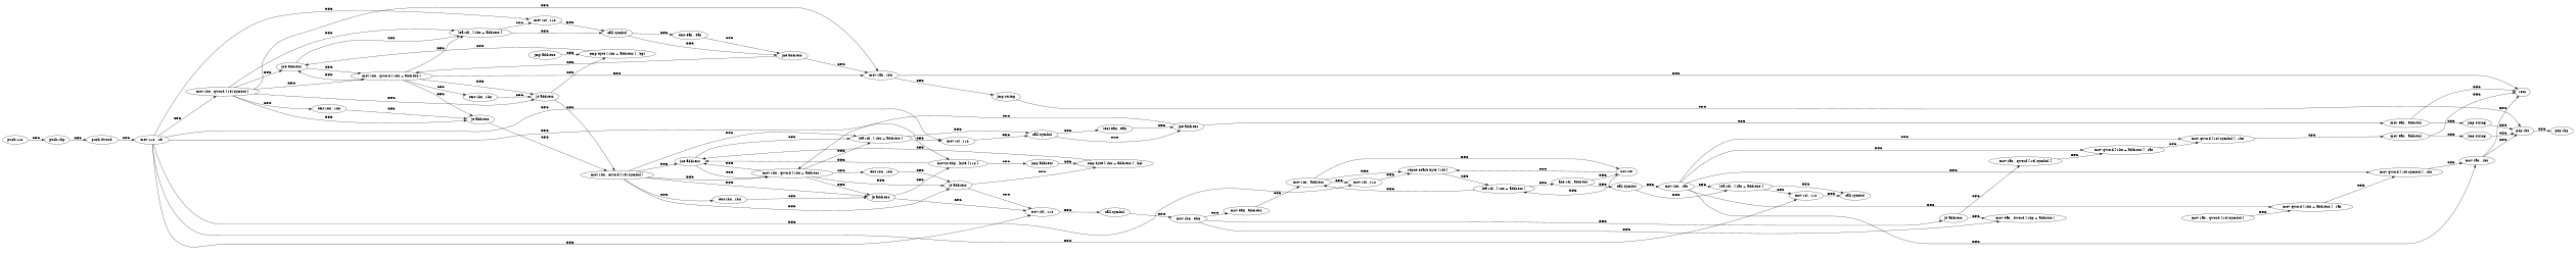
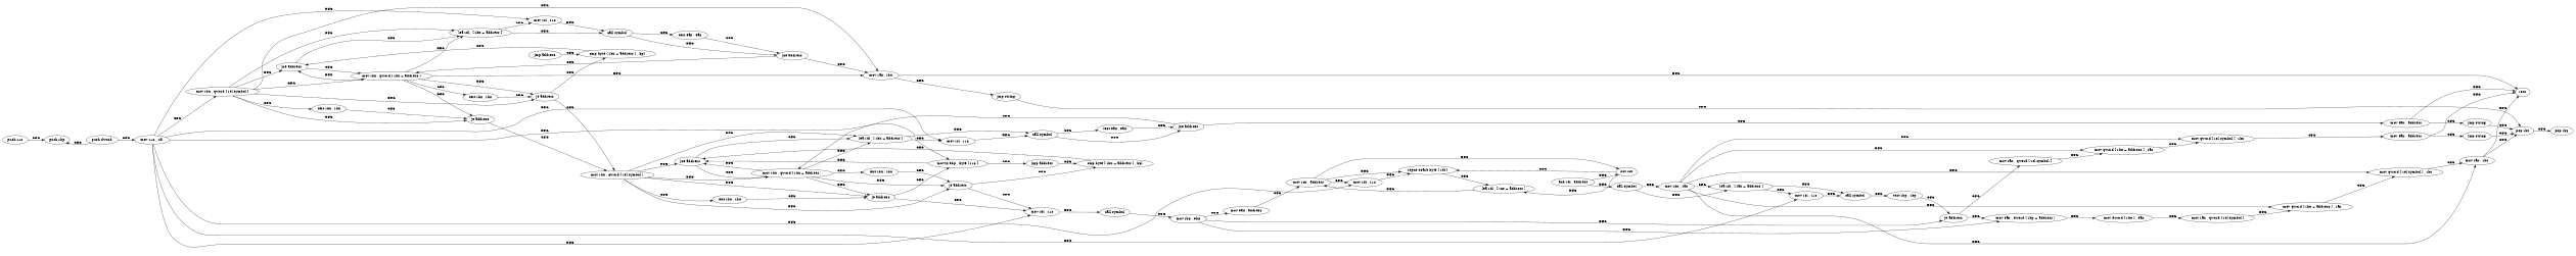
  digraph {
    rankdir=LR
    n1 [label="push r12"]
    n2 [label="push rbp"]
    n3 [label="push dword"]
    n4 [label="mov r12 , rdi"]
    n5 [label="mov rbx , qword [ rel symbol ]"]
    n6 [label="mov rdi , r12"]
    n7 [label="movzx ebp , byte [ r12 ]"]
    n8 [label="mov rdi , r12"]
    n9 [label="mov rsi , r12"]
    n10 [label="mov rsi , r12"]
    n11 [label="mov rsi , r12"]
    n12 [label="test rbx , rbx"]
    n13 [label="je address"]
    n14 [label="jne address"]
    n15 [label="mov rbx , qword [ rbx + address ]"]
    n16 [label="lea rdi , [ rbx + address ]"]
    n17 [label="je address"]
    n18 [label="mov rax , rbx"]
    n19 [label="call symbol"]
    n20 [label="jne address"]
    n21 [label="jmp address"]
    n22 [label="repne scasb byte [ rdi ]"]
    n23 [label="call symbol"]
    n24 [label="call symbol"]
    n25 [label="call symbol"]
    n26 [label="mov rbx , qword [ rel symbol ]"]
    n27 [label="test rbx , rbx"]
    n28 [label="cmp byte [ rbx + address ] , bpl"]
    n29 [label=retn]
    n30 [label="jmp string"]
    n31 [label="test rbx , rbx"]
    n32 [label="je address"]
    n33 [label="mov rbx , qword [ rbx + address ]"]
    n34 [label="lea rdi , [ rbx + address ]"]
    n35 [label="je address"]
    n36 [label="test rbx , rbx"]
    n37 [label="cmp byte [ rbx + address ] , bpl"]
    n38 [label="jmp address"]
    n39 [label="mov rbp , ebp"]
    n40 [label="mov eax , address"]
    n41 [label="je address"]
    n42 [label="mov eax , dword [ rbp + address ]"]
    n43 [label="mov rcx , address"]
    n44 [label="mov rax , qword [ rel symbol ]"]
+   n45 [label="mov dword [ rbx ] , eax"]
    n46 [label="not rcx"]
    n47 [label="lea rdi , [ rcx + address ]"]
    n48 [label="and rdi , address"]
    n49 [label="call symbol"]
    n50 [label="mov rbx , rax"]
    n51 [label="lea rdi , [ rax + address ]"]
    n52 [label="mov qword [ rbx + address ] , rax"]
    n53 [label="mov qword [ rel symbol ] , rbx"]
    n54 [label="mov qword [ rbx + address ] , rax"]
    n55 [label="mov qword [ rel symbol ] , rbx"]
    n56 [label="mov rax , rbx"]
    n57 [label="mov eax , address"]
    n58 [label="mov rax , qword [ rel symbol ]"]
    n59 [label="pop rbx"]
+   n60 [label="test rbp , rbp"]
    n61 [label="test eax , eax"]
    n62 [label="jne address"]
    n63 [label="jmp string"]
    n64 [label="pop rbp"]
    n65 [label="test eax , eax"]
    n66 [label="jne address"]
    n67 [label="mov eax , address"]
    n68 [label="jmp string"]
    n1 -> n2 [label=CFG]
-   n2 -> n3 [label=CFG]
+   n3 -> n2 [label=CFG]
    n3 -> n4 [label=CFG]
    n4 -> n5 [label=CFG]
    n4 -> n6 [label=DFG]
    n4 -> n7 [label=DFG]
    n4 -> n8 [label=DFG]
    n4 -> n9 [label=DFG]
    n4 -> n10 [label=DFG]
    n4 -> n11 [label=DFG]
    n5 -> n12 [label=CFG]
    n5 -> n13 [label=DFG]
    n5 -> n14 [label=DFG]
    n5 -> n15 [label=DFG]
    n5 -> n16 [label=DFG]
    n5 -> n17 [label=DFG]
    n5 -> n18 [label=DFG]
    n6 -> n19 [label=DFG]
    n7 -> n20 [label=DFG]
    n7 -> n21 [label=CFG]
    n8 -> n22 [label=DFG]
    n9 -> n23 [label=DFG]
    n10 -> n24 [label=DFG]
    n11 -> n25 [label=DFG]
    n12 -> n13 [label=CFG]
    n13 -> n26 [label=CFG]
    n14 -> n15 [label=CFG]
    n14 -> n16 [label=CFG]
    n15 -> n13 [label=DFG]
    n15 -> n14 [label=DFG]
    n15 -> n16 [label=DFG]
    n15 -> n17 [label=DFG]
    n15 -> n18 [label=DFG]
    n15 -> n27 [label=CFG]
    n16 -> n10 [label=CFG]
    n16 -> n24 [label=DFG]
    n17 -> n26 [label=CFG]
    n17 -> n28 [label=CFG]
    n18 -> n29 [label=DFG]
    n18 -> n30 [label=CFG]
    n19 -> n39 [label=DFG]
    n20 -> n33 [label=CFG]
    n20 -> n34 [label=CFG]
    n21 -> n37 [label=CFG]
    n22 -> n47 [label=CFG]
+   n23 -> n60 [label=CFG]
    n24 -> n61 [label=CFG]
    n24 -> n62 [label=DFG]
    n25 -> n65 [label=CFG]
    n25 -> n66 [label=DFG]
    n26 -> n20 [label=DFG]
    n26 -> n31 [label=CFG]
    n26 -> n32 [label=DFG]
    n26 -> n33 [label=DFG]
    n26 -> n34 [label=DFG]
    n26 -> n35 [label=DFG]
    n27 -> n17 [label=CFG]
    n28 -> n14 [label=CFG]
    n30 -> n59 [label=CFG]
    n31 -> n32 [label=CFG]
    n32 -> n6 [label=CFG]
    n32 -> n7 [label=CFG]
    n33 -> n20 [label=DFG]
    n33 -> n32 [label=DFG]
    n33 -> n34 [label=DFG]
    n33 -> n35 [label=DFG]
    n33 -> n36 [label=CFG]
    n34 -> n11 [label=CFG]
    n34 -> n25 [label=DFG]
    n35 -> n6 [label=CFG]
    n35 -> n37 [label=CFG]
    n36 -> n35 [label=CFG]
    n37 -> n20 [label=CFG]
    n38 -> n28 [label=CFG]
    n39 -> n40 [label=CFG]
    n39 -> n41 [label=DFG]
    n39 -> n42 [label=DFG]
    n40 -> n43 [label=CFG]
    n41 -> n42 [label=CFG]
    n41 -> n44 [label=CFG]
+   n42 -> n45 [label=DFG]
    n43 -> n8 [label=CFG]
    n43 -> n22 [label=DFG]
    n43 -> n46 [label=DFG]
    n44 -> n52 [label=DFG]
+   n45 -> n58 [label=CFG]
    n46 -> n22 [label=DFG]
    n46 -> n47 [label=DFG]
    n47 -> n43 [label=DFG]
-   n47 -> n48 [label=DFG]
    n48 -> n46 [label=DFG]
    n48 -> n49 [label=DFG]
    n49 -> n50 [label=DFG]
    n49 -> n51 [label=DFG]
    n50 -> n51 [label=CFG]
    n50 -> n52 [label=DFG]
    n50 -> n53 [label=DFG]
    n50 -> n54 [label=DFG]
    n50 -> n55 [label=DFG]
    n50 -> n56 [label=DFG]
    n51 -> n9 [label=CFG]
    n51 -> n23 [label=DFG]
    n52 -> n53 [label=CFG]
    n53 -> n57 [label=CFG]
    n54 -> n55 [label=CFG]
    n55 -> n56 [label=CFG]
    n56 -> n29 [label=DFG]
    n56 -> n59 [label=CFG]
    n57 -> n29 [label=DFG]
    n57 -> n63 [label=CFG]
    n58 -> n54 [label=DFG]
    n59 -> n64 [label=CFG]
+   n60 -> n41 [label=CFG]
    n61 -> n62 [label=CFG]
    n62 -> n15 [label=CFG]
    n62 -> n18 [label=CFG]
    n63 -> n59 [label=CFG]
    n65 -> n66 [label=CFG]
    n66 -> n33 [label=CFG]
    n66 -> n67 [label=CFG]
    n67 -> n29 [label=DFG]
    n67 -> n68 [label=CFG]
    n68 -> n59 [label=CFG]
  }
